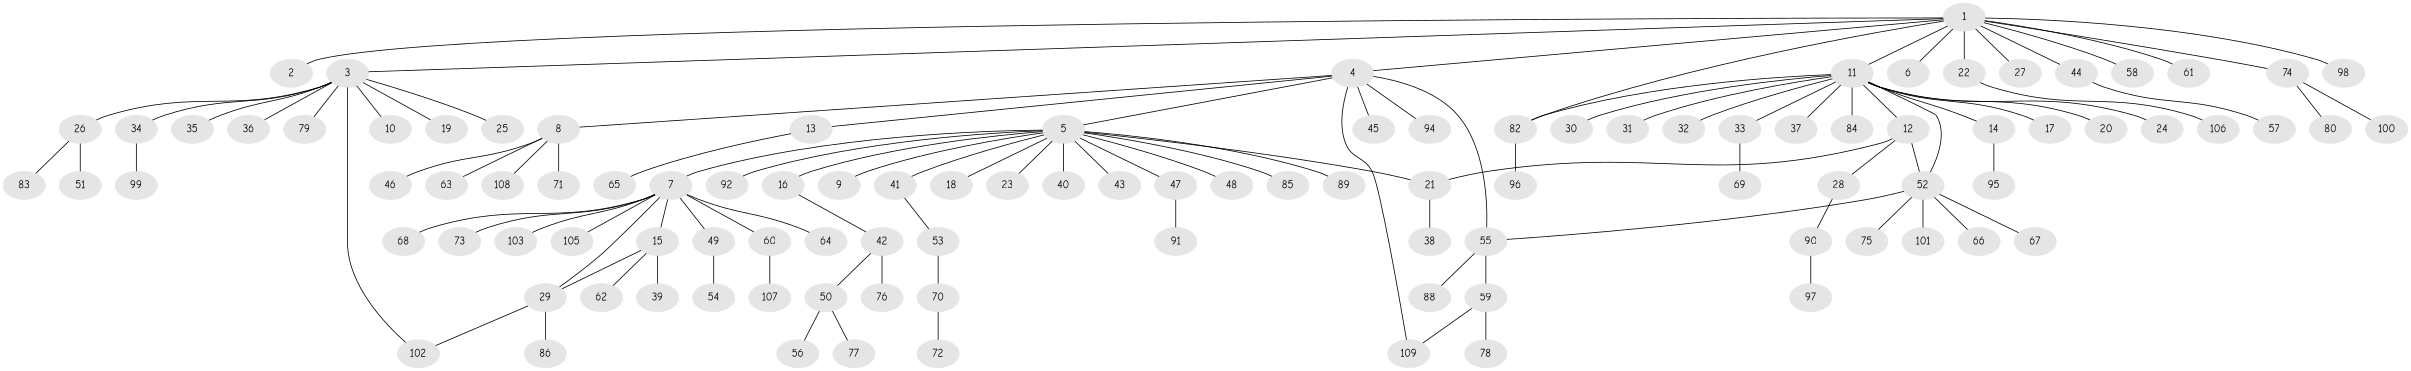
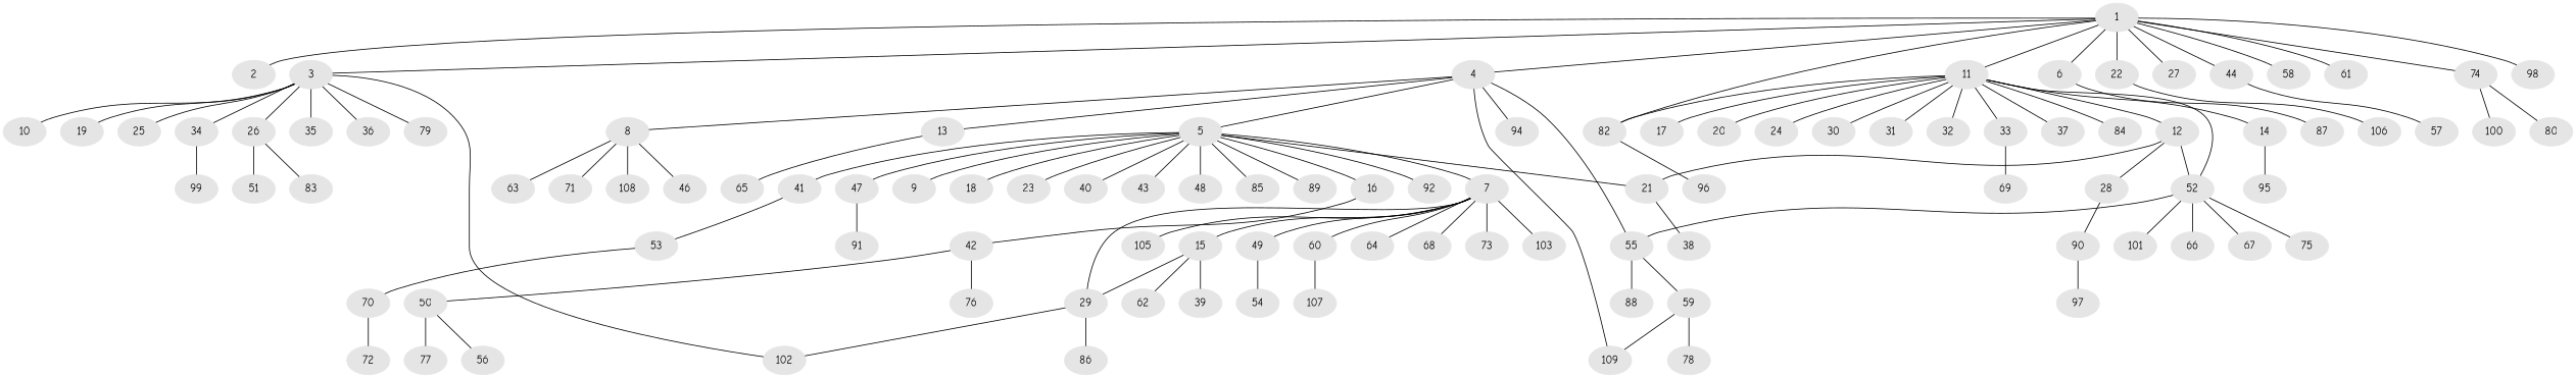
  graph {
    fontname="Comic Neue"
    node [color=gray90 fontname="Comic Neue" style=filled]
    edge [fontname="Comic Neue"]
    1
    2
    3
    4
    6
    11
    22
    27
    44
    58
    61
    74
    82
    98
    10
    19
    25
    26
    34
    35
    36
    79
    102
    5
    8
    13
-   45
    55
    94
    109
+   87
    12
    14
    17
    20
    24
    30
    31
    32
    33
    37
    52
    84
    106
    57
    80
    100
    96
    51
    83
    99
    7
    9
    16
    18
    21
    23
    40
    41
    43
    47
    48
    85
    89
    92
    46
    63
    71
    108
    65
    59
    88
    15
    29
    49
    60
    64
    68
    73
    103
    105
    42
    38
    53
    91
    70
    39
    62
    86
    54
    107
    28
    95
    69
    66
    67
    75
    101
    90
    50
    76
    97
    56
    77
    72
    78
    1 -- 2
    1 -- 3
    1 -- 4
    1 -- 6
    1 -- 11
    1 -- 22
    1 -- 27
    1 -- 44
    1 -- 58
    1 -- 61
    1 -- 74
    1 -- 82
    1 -- 98
    3 -- 10
    3 -- 19
    3 -- 25
    3 -- 26
    3 -- 34
    3 -- 35
    3 -- 36
    3 -- 79
    3 -- 102
    4 -- 5
    4 -- 8
    4 -- 13
-   4 -- 45
    4 -- 55
    4 -- 94
    4 -- 109
+   6 -- 87
    11 -- 82
    11 -- 12
    11 -- 14
    11 -- 17
    11 -- 20
    11 -- 24
    11 -- 30
    11 -- 31
    11 -- 32
    11 -- 33
    11 -- 37
    11 -- 52
    11 -- 84
    22 -- 106
    44 -- 57
    74 -- 80
    74 -- 100
    82 -- 96
    26 -- 51
    26 -- 83
    34 -- 99
    5 -- 7
    5 -- 9
    5 -- 16
    5 -- 18
    5 -- 21
    5 -- 23
    5 -- 40
    5 -- 41
    5 -- 43
    5 -- 47
    5 -- 48
    5 -- 85
    5 -- 89
    5 -- 92
    8 -- 46
    8 -- 63
    8 -- 71
    8 -- 108
    13 -- 65
    55 -- 59
    55 -- 88
    12 -- 52
    12 -- 21
    12 -- 28
    14 -- 95
    33 -- 69
    52 -- 55
    52 -- 66
    52 -- 67
    52 -- 75
    52 -- 101
    7 -- 15
    7 -- 29
    7 -- 49
    7 -- 60
    7 -- 64
    7 -- 68
    7 -- 73
    7 -- 103
    7 -- 105
    16 -- 42
    21 -- 38
    41 -- 53
    47 -- 91
    59 -- 109
    59 -- 78
    15 -- 29
    15 -- 39
    15 -- 62
    29 -- 102
    29 -- 86
    49 -- 54
    60 -- 107
    42 -- 50
    42 -- 76
    53 -- 70
    70 -- 72
    28 -- 90
    90 -- 97
    50 -- 56
    50 -- 77
  }
